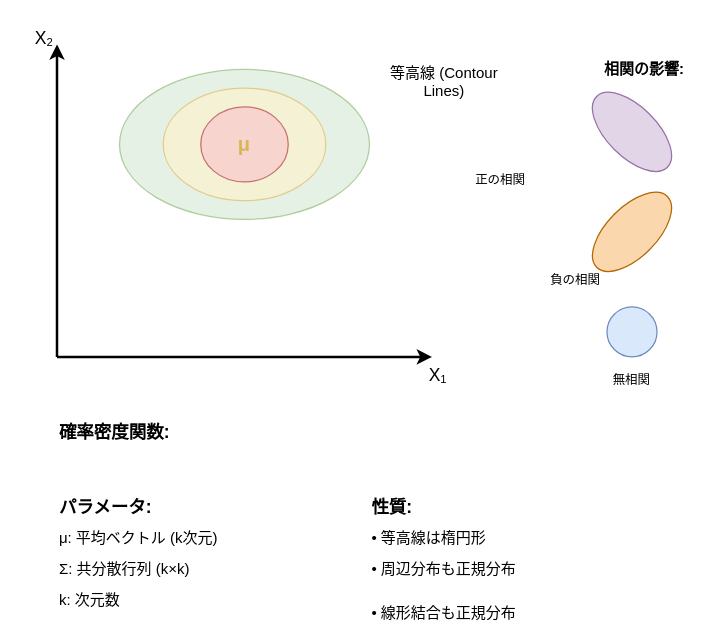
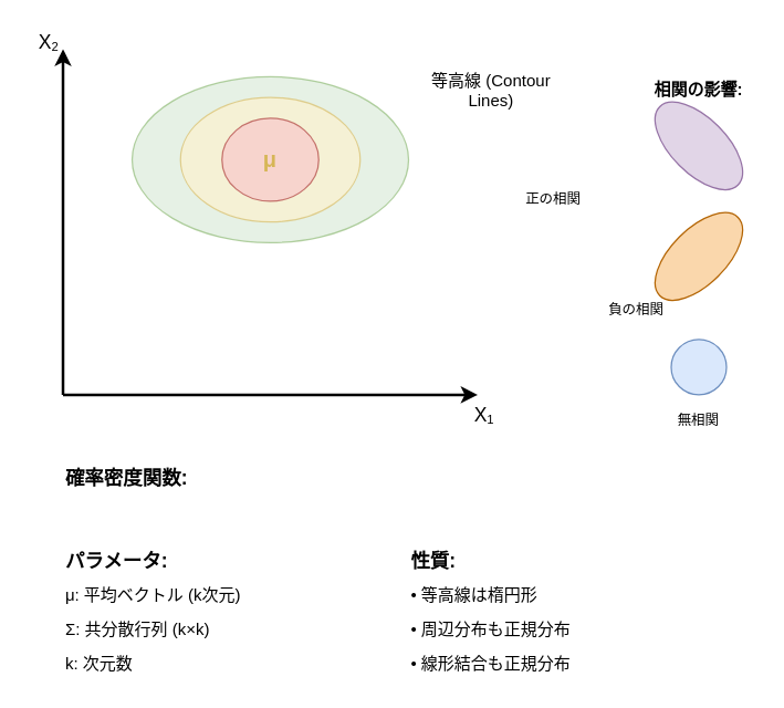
  <mxCell id="0" />
  <mxCell id="1" parent="0" />
  <mxCell id="2" value="" style="ellipse;whiteSpace=wrap;html=1;aspect=fixed;fillColor=#d5e8d4;strokeColor=#82b366;opacity=60;" vertex="1" parent="1"><mxGeometry x="95" y="55" width="200" height="120" as="geometry" /></mxCell>
  <mxCell id="3" value="" style="ellipse;whiteSpace=wrap;html=1;aspect=fixed;fillColor=#fff2cc;strokeColor=#d6b656;opacity=60;" vertex="1" parent="1"><mxGeometry x="130" y="70" width="130" height="90" as="geometry" /></mxCell>
  <mxCell id="4" value="" style="ellipse;whiteSpace=wrap;html=1;aspect=fixed;fillColor=#f8cecc;strokeColor=#b85450;opacity=80;" vertex="1" parent="1"><mxGeometry x="160" y="85" width="70" height="60" as="geometry" /></mxCell>
  <mxCell id="5" value="" style="endArrow=classic;html=1;rounded=0;strokeWidth=2;" edge="1" parent="1"><mxGeometry width="50" height="50" relative="1" as="geometry"><mxPoint x="45" y="285" as="sourcePoint" /><mxPoint x="345" y="285" as="targetPoint" /></mxGeometry></mxCell>
  <mxCell id="6" value="" style="endArrow=classic;html=1;rounded=0;strokeWidth=2;" edge="1" parent="1"><mxGeometry width="50" height="50" relative="1" as="geometry"><mxPoint x="45" y="285" as="sourcePoint" /><mxPoint x="45" y="35" as="targetPoint" /></mxGeometry></mxCell>
  <mxCell id="7" value="X₁" style="text;html=1;strokeColor=none;fillColor=none;align=center;verticalAlign=middle;whiteSpace=wrap;rounded=0;fontSize=14;" vertex="1" parent="1"><mxGeometry x="335" y="290" width="30" height="20" as="geometry" /></mxCell>
  <mxCell id="8" value="X₂" style="text;html=1;strokeColor=none;fillColor=none;align=center;verticalAlign=middle;whiteSpace=wrap;rounded=0;fontSize=14;" vertex="1" parent="1"><mxGeometry x="20" y="20" width="30" height="20" as="geometry" /></mxCell>
  <mxCell id="9" value="μ" style="text;html=1;strokeColor=none;fillColor=none;align=center;verticalAlign=middle;whiteSpace=wrap;rounded=0;fontSize=16;fontStyle=1;fontColor=#d6b656;" vertex="1" parent="1"><mxGeometry x="185" y="105" width="20" height="20" as="geometry" /></mxCell>
  <mxCell id="10" value="等高線 (Contour Lines)" style="text;html=1;strokeColor=none;fillColor=none;align=center;verticalAlign=middle;whiteSpace=wrap;rounded=0;fontSize=12;" vertex="1" parent="1"><mxGeometry x="295" y="55" width="120" height="20" as="geometry" /></mxCell>
  <mxCell id="11" value="確率密度関数:" style="text;html=1;strokeColor=none;fillColor=none;align=left;verticalAlign=middle;whiteSpace=wrap;rounded=0;fontSize=14;fontStyle=1;" vertex="1" parent="1"><mxGeometry x="45" y="335" width="120" height="20" as="geometry" /></mxCell>
  <mxCell id="12" value="パラメータ:" style="text;html=1;strokeColor=none;fillColor=none;align=left;verticalAlign=middle;whiteSpace=wrap;rounded=0;fontSize=14;fontStyle=1;" vertex="1" parent="1"><mxGeometry x="45" y="395" width="80" height="20" as="geometry" /></mxCell>
  <mxCell id="13" value="μ: 平均ベクトル (k次元)" style="text;html=1;strokeColor=none;fillColor=none;align=left;verticalAlign=middle;whiteSpace=wrap;rounded=0;fontSize=12;" vertex="1" parent="1"><mxGeometry x="45" y="420" width="180" height="20" as="geometry" /></mxCell>
  <mxCell id="14" value="Σ: 共分散行列 (k×k)" style="text;html=1;strokeColor=none;fillColor=none;align=left;verticalAlign=middle;whiteSpace=wrap;rounded=0;fontSize=12;" vertex="1" parent="1"><mxGeometry x="45" y="445" width="150" height="20" as="geometry" /></mxCell>
  <mxCell id="15" value="k: 次元数" style="text;html=1;strokeColor=none;fillColor=none;align=left;verticalAlign=middle;whiteSpace=wrap;rounded=0;fontSize=12;" vertex="1" parent="1"><mxGeometry x="45" y="470" width="80" height="20" as="geometry" /></mxCell>
  <mxCell id="16" value="性質:" style="text;html=1;strokeColor=none;fillColor=none;align=left;verticalAlign=middle;whiteSpace=wrap;rounded=0;fontSize=14;fontStyle=1;" vertex="1" parent="1"><mxGeometry x="295" y="395" width="50" height="20" as="geometry" /></mxCell>
  <mxCell id="17" value="• 等高線は楕円形" style="text;html=1;strokeColor=none;fillColor=none;align=left;verticalAlign=middle;whiteSpace=wrap;rounded=0;fontSize=12;" vertex="1" parent="1"><mxGeometry x="295" y="420" width="120" height="20" as="geometry" /></mxCell>
  <mxCell id="18" value="• 周辺分布も正規分布" style="text;html=1;strokeColor=none;fillColor=none;align=left;verticalAlign=middle;whiteSpace=wrap;rounded=0;fontSize=12;" vertex="1" parent="1"><mxGeometry x="295" y="445" width="150" height="20" as="geometry" /></mxCell>
- <mxCell id="19" value="• 線形結合も正規分布" style="text;html=1;strokeColor=none;fillColor=none;align=left;verticalAlign=middle;whiteSpace=wrap;rounded=0;fontSize=12;" vertex="1" parent="1"><mxGeometry x="295" y="480" width="150" height="20" as="geometry" /></mxCell>
- <mxCell id="20" value="相関の影響:" style="text;html=1;strokeColor=none;fillColor=none;align=center;verticalAlign=middle;whiteSpace=wrap;rounded=0;fontSize=12;fontStyle=1;" vertex="1" parent="1"><mxGeometry x="475" y="45" width="80" height="20" as="geometry" /></mxCell>
+ <mxCell id="19" value="• 線形結合も正規分布" style="text;html=1;strokeColor=none;fillColor=none;align=left;verticalAlign=middle;whiteSpace=wrap;rounded=0;fontSize=12;" vertex="1" parent="1"><mxGeometry x="295" y="470" width="150" height="20" as="geometry" /></mxCell>
+ <mxCell id="20" value="相関の影響:" style="text;html=1;strokeColor=none;fillColor=none;align=center;verticalAlign=middle;whiteSpace=wrap;rounded=0;fontSize=12;fontStyle=1;" vertex="1" parent="1"><mxGeometry x="465" y="55" width="80" height="20" as="geometry" /></mxCell>
  <mxCell id="21" value="" style="ellipse;whiteSpace=wrap;html=1;fillColor=#e1d5e7;strokeColor=#9673a6;rotation=45;" vertex="1" parent="1"><mxGeometry x="465" y="85" width="80" height="40" as="geometry" /></mxCell>
  <mxCell id="22" value="正の相関" style="text;html=1;strokeColor=none;fillColor=none;align=center;verticalAlign=middle;whiteSpace=wrap;rounded=0;fontSize=10;" vertex="1" parent="1"><mxGeometry x="365" y="135" width="70" height="15" as="geometry" /></mxCell>
  <mxCell id="23" value="" style="ellipse;whiteSpace=wrap;html=1;fillColor=#fad7ac;strokeColor=#b46504;rotation=-45;" vertex="1" parent="1"><mxGeometry x="465" y="165" width="80" height="40" as="geometry" /></mxCell>
  <mxCell id="24" value="負の相関" style="text;html=1;strokeColor=none;fillColor=none;align=center;verticalAlign=middle;whiteSpace=wrap;rounded=0;fontSize=10;" vertex="1" parent="1"><mxGeometry x="425" y="215" width="70" height="15" as="geometry" /></mxCell>
  <mxCell id="25" value="" style="ellipse;whiteSpace=wrap;html=1;aspect=fixed;fillColor=#dae8fc;strokeColor=#6c8ebf;" vertex="1" parent="1"><mxGeometry x="485" y="245" width="40" height="40" as="geometry" /></mxCell>
  <mxCell id="26" value="無相関" style="text;html=1;strokeColor=none;fillColor=none;align=center;verticalAlign=middle;whiteSpace=wrap;rounded=0;fontSize=10;" vertex="1" parent="1"><mxGeometry x="470" y="295" width="70" height="15" as="geometry" /></mxCell>
